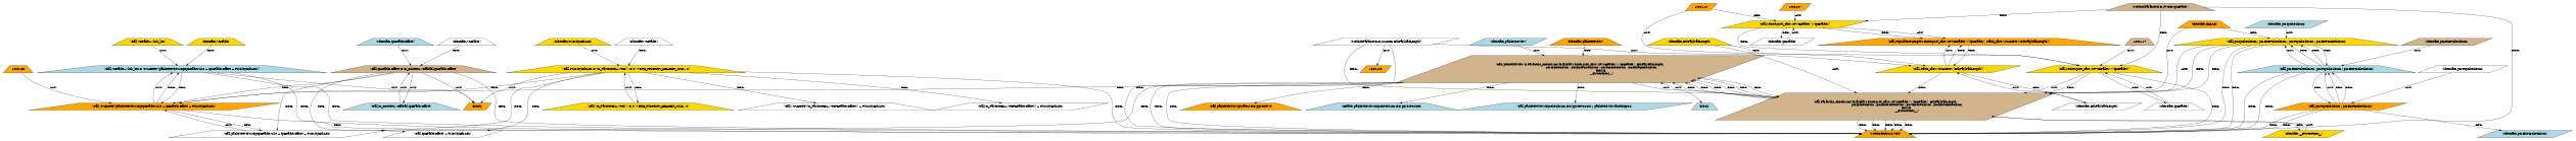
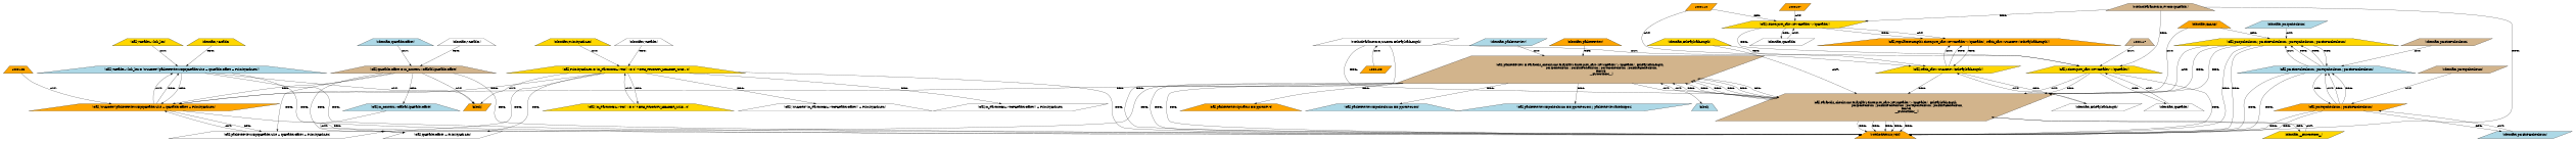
  digraph {
    node [fillcolor=orange shape=trapezium style=filled]
    n1 [fillcolor=lightblue label="(Call,VHeader->hdr_len = (USHORT)(packetReview.XxpIpHeaderSize + IpHeaderOffset + PriorityHdrLen))"]
    n2 [label="(Call,(USHORT)(packetReview.XxpIpHeaderSize + IpHeaderOffset + PriorityHdrLen))" shape=parallelogram]
    n3 [label="(Block,)" shape=parallelogram]
    n4 [label="(MethodReturn,void)"]
    n5 [fillcolor=white label="(Call,packetReview.XxpIpHeaderSize + IpHeaderOffset + PriorityHdrLen)" shape=parallelogram]
    n6 [fillcolor=tan label="(Call,packetReview = ParaNdis_CheckSumVerifyFlat(reinterpret_cast<IPv4Header*>(IpHeader), EthPayloadLength,\n                                                pcrIpChecksum | pcrFixIPChecksum | pcrTcpChecksum | pcrFixPHChecksum,\n                                               FALSE,\n                                                __FUNCTION__))" shape=parallelogram]
    n7 [fillcolor=tan label="(Call,ParaNdis_CheckSumVerifyFlat(reinterpret_cast<IPv4Header*>(IpHeader), EthPayloadLength,\n                                                pcrIpChecksum | pcrFixIPChecksum | pcrTcpChecksum | pcrFixPHChecksum,\n                                               FALSE,\n                                                __FUNCTION__))" shape=parallelogram]
    n8 [fillcolor=lightblue label="(Block,)"]
    n9 [label="(Call,packetReview.ipStatus == ppresIPV4)"]
-   n10 [fillcolor=lightblue label="(Header,packetReview.xxpCheckSum == ppresPCSOK)"]
+   n10 [fillcolor=lightblue label="(Call,packetReview.xxpCheckSum == ppresPCSOK)"]
    n11 [fillcolor=lightblue label="(Call,packetReview.xxpCheckSum == ppresPCSOK || packetReview.fixedXxpCS)" shape=parallelogram]
    n12 [fillcolor=gold label="(Identifier,__FUNCTION__)" shape=parallelogram]
    n13 [fillcolor=gold label="(Call,reinterpret_cast<IPv4Header*>(IpHeader))"]
    n14 [fillcolor=white label="(Identifier,IpHeader)"]
    n15 [fillcolor=gold label="(Call,reinterpret_cast<IPv4Header*>(IpHeader))" shape=parallelogram]
    n16 [label="(Call,PopulateIPLength(reinterpret_cast<IPv4Header*>(IpHeader), static_cast<USHORT>(EthPayloadLength)))"]
    n17 [fillcolor=white label="(Identifier,IpHeader)" shape=parallelogram]
    n18 [fillcolor=gold label="(Call,static_cast<USHORT>(EthPayloadLength))" shape=parallelogram]
    n19 [fillcolor=tan label="(MethodParameterIn,PVOID IpHeader)"]
    1000100 [shape=parallelogram]
    n21 [fillcolor=white label="(Identifier,EthPayloadLength)" shape=parallelogram]
    n22 [fillcolor=white label="(MethodParameterIn,ULONG EthPayloadLength)" shape=parallelogram]
    n23 [fillcolor=gold label="(Call,pcrIpChecksum | pcrFixIPChecksum | pcrTcpChecksum | pcrFixPHChecksum)"]
    n24 [fillcolor=lightblue label="(Call,pcrFixIPChecksum | pcrTcpChecksum | pcrFixPHChecksum)"]
    n25 [label="(Call,pcrTcpChecksum | pcrFixPHChecksum)" shape=parallelogram]
    n26 [fillcolor=lightblue label="(Identifier,pcrFixPHChecksum)" shape=parallelogram]
    n27 [fillcolor=tan label="(Call,IpHeaderOffset = m_Context->Offload.ipHeaderOffset)"]
    n28 [fillcolor=white label="(Call,IpHeaderOffset + PriorityHdrLen)" shape=parallelogram]
    n29 [fillcolor=lightblue label="(Call,m_Context->Offload.ipHeaderOffset)"]
    n30 [fillcolor=gold label="(Call,PriorityHdrLen = (m_ParentNBL->TCI() != 0) ? ETH_PRIORITY_HEADER_SIZE : 0)"]
    n31 [fillcolor=white label="(Call,m_ParentNBL->TCPHeaderOffset() + PriorityHdrLen)" shape=parallelogram]
    n32 [fillcolor=gold label="(Call,(m_ParentNBL->TCI() != 0) ? ETH_PRIORITY_HEADER_SIZE : 0)"]
    n33 [fillcolor=white label="(Call,(USHORT)(m_ParentNBL->TCPHeaderOffset() + PriorityHdrLen))"]
    n34 [fillcolor=gold label="(Call,VHeader->hdr_len)"]
    n35 [label="(Identifier,FALSE)"]
    n36 [fillcolor=lightblue label="(Identifier,packetReview)" shape=parallelogram]
    n37 [fillcolor=gold label="(Identifier,PriorityHdrLen)"]
    n38 [fillcolor=lightblue label="(Identifier,pcrIpChecksum)" shape=parallelogram]
    n39 [fillcolor=gold label="(Identifier,EthPayloadLength)"]
    n40 [fillcolor=tan label="(Identifier,pcrFixIPChecksum)" shape=parallelogram]
    n41 [fillcolor=gold label="(Identifier,VHeader)"]
    n42 [fillcolor=lightblue label="(Identifier,IpHeaderOffset)"]
-   n43 [fillcolor=white label="(Identifier,pcrTcpChecksum)" shape=parallelogram]
+   n43 [fillcolor=tan label="(Identifier,pcrTcpChecksum)" shape=parallelogram]
    n44 [fillcolor=white label="(Identifier,VHeader)"]
    n45 [label="(Identifier,packetReview)"]
    n46 [fillcolor=white label="(Identifier,VHeader)"]
    1000185
    1000117 [fillcolor=tan]
    1000107 [shape=parallelogram]
    1000110 [shape=parallelogram]
    n1 -> n2 [label="CFG: "]
    n1 -> n3 [label="AST: "]
    n1 -> n4 [label="DDG: "]
    n1 -> n4 [label="DDG: "]
    n2 -> n1 [label="AST: "]
    n2 -> n1 [label="DDG: "]
    n2 -> n4 [label="DDG: "]
    n2 -> n5 [label="CFG: "]
    n5 -> n2 [label="AST: "]
    n6 -> n2 [label="DDG: "]
    n6 -> n4 [label="DDG: "]
    n6 -> n4 [label="DDG: "]
    n6 -> n5 [label="DDG: "]
    n6 -> n7 [label="CFG: "]
    n6 -> n8 [label="AST: "]
    n6 -> n9 [label="DDG: "]
    n6 -> n10 [label="DDG: "]
    n6 -> n11 [label="DDG: "]
    n7 -> n4 [label="DDG: "]
    n7 -> n4 [label="DDG: "]
    n7 -> n4 [label="DDG: "]
    n7 -> n4 [label="DDG: "]
    n7 -> n4 [label="DDG: "]
    n7 -> n6 [label="AST: "]
    n7 -> n6 [label="DDG: "]
    n7 -> n6 [label="DDG: "]
    n7 -> n6 [label="DDG: "]
    n7 -> n6 [label="DDG: "]
    n7 -> n6 [label="DDG: "]
    n7 -> n12 [label="CFG: "]
    n12 -> n7 [label="AST: "]
    n13 -> n4 [label="DDG: "]
    n13 -> n7 [label="AST: "]
    n13 -> n7 [label="DDG: "]
    n13 -> n14 [label="CFG: "]
    n14 -> n13 [label="AST: "]
    n15 -> n13 [label="DDG: "]
    n15 -> n16 [label="AST: "]
    n15 -> n16 [label="DDG: "]
    n15 -> n17 [label="CFG: "]
    n16 -> n18 [label="CFG: "]
    n17 -> n15 [label="AST: "]
    n18 -> n7 [label="DDG: "]
    n18 -> n16 [label="AST: "]
    n18 -> n16 [label="DDG: "]
    n18 -> n21 [label="CFG: "]
    n19 -> n4 [label="DDG: "]
    n19 -> n13 [label="DDG: "]
    n19 -> n15 [label="DDG: "]
    n21 -> n18 [label="AST: "]
    n22 -> n4 [label="DDG: "]
    n22 -> n7 [label="DDG: "]
    n22 -> n18 [label="AST: "]
-   n22 -> 1000100 [label="AST: "]
+   1000100 -> n22 [label="AST: "]
    n23 -> n4 [label="DDG: "]
    n23 -> n4 [label="DDG: "]
    n23 -> n7 [label="AST: "]
    n23 -> n7 [label="DDG: "]
    n23 -> n7 [label="DDG: "]
    n23 -> n24 [label="CFG: "]
    n24 -> n4 [label="DDG: "]
    n24 -> n4 [label="DDG: "]
    n24 -> n23 [label="AST: "]
    n24 -> n23 [label="DDG: "]
    n24 -> n23 [label="DDG: "]
    n24 -> n25 [label="CFG: "]
    n25 -> n4 [label="DDG: "]
    n25 -> n4 [label="DDG: "]
    n25 -> n24 [label="AST: "]
    n25 -> n24 [label="DDG: "]
    n25 -> n24 [label="DDG: "]
    n25 -> n26 [label="CFG: "]
+   n26 -> n25 [label="AST: "]
    n27 -> n2 [label="DDG: "]
    n27 -> n3 [label="AST: "]
    n27 -> n4 [label="DDG: "]
    n27 -> n5 [label="DDG: "]
    n27 -> n28 [label="DDG: "]
-   n27 -> n29 [label="AST: "]
-   n29 -> n27 [label="AST: "]
+   n27 -> n29 [label="CFG: "]
+   n29 -> n28 [label="AST: "]
    n30 -> n2 [label="DDG: "]
    n30 -> n3 [label="AST: "]
    n30 -> n4 [label="DDG: "]
    n30 -> n5 [label="DDG: "]
    n30 -> n28 [label="DDG: "]
    n30 -> n31 [label="DDG: "]
    n30 -> n32 [label="CFG: "]
    n30 -> n33 [label="DDG: "]
    n32 -> n30 [label="AST: "]
    n34 -> n1 [label="AST: "]
    n35 -> n7 [label="AST: "]
    n35 -> n23 [label="CFG: "]
    n36 -> n6 [label="AST: "]
    n37 -> n30 [label="AST: "]
    n38 -> n23 [label="AST: "]
    n39 -> n7 [label="AST: "]
    n39 -> n13 [label="CFG: "]
    n40 -> n24 [label="AST: "]
    n41 -> n1 [label="CFG: "]
    n42 -> n27 [label="AST: "]
    n43 -> n25 [label="AST: "]
    n44 -> n30 [label="CFG: "]
    n45 -> n6 [label="CFG: "]
    n46 -> n27 [label="CFG: "]
    1000185 -> n2 [label="AST: "]
    1000117 -> n13 [label="AST: "]
    1000107 -> n15 [label="AST: "]
    1000110 -> n15 [label="CFG: "]
    1000110 -> n18 [label="AST: "]
  }
